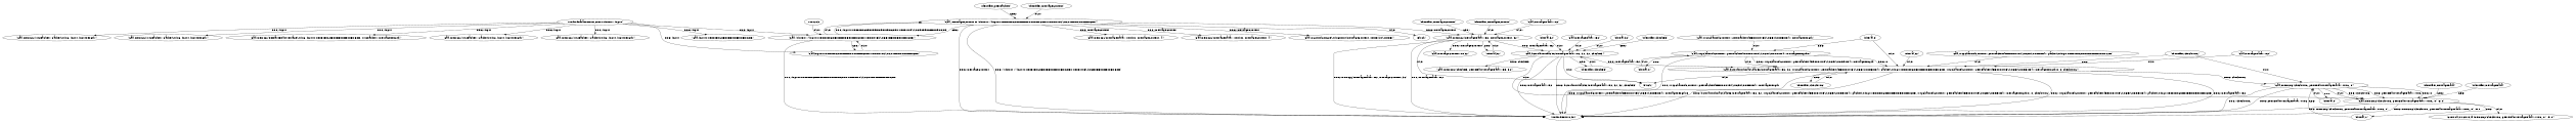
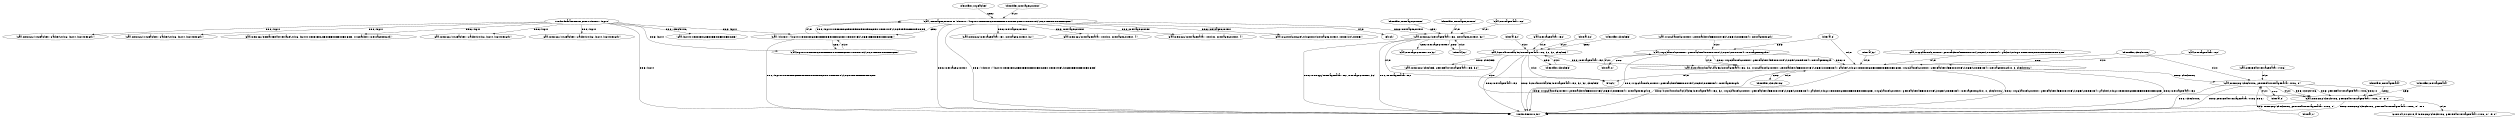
  digraph {
    n1 [label="(Call,memcmp(checkMAC, peerHelloMessageData->MAC, 8))"]
    n2 [label="(Call,memcmp(checkMAC, peerHelloMessageData->MAC, 8) != 0)"]
    n3 [label="(Literal,8)"]
    n4 [label="(MethodReturn,int)"]
    n5 [label="(ControlStructure,if (memcmp(checkMAC, peerHelloMessageData->MAC, 8) != 0))"]
    n6 [label="(Literal,0)"]
    n7 [label="(Call,bctoolbox_hmacSha256(messageData->H2, 32, zrtpChannelContext->peerPackets[HELLO_MESSAGE_STORE_ID]->packetString+ZRTP_PACKET_HEADER_LENGTH, zrtpChannelContext->peerPackets[HELLO_MESSAGE_STORE_ID]->messageLength-8, 8, checkMAC))"]
    n8 [label="(Identifier,checkMAC)"]
    n9 [label="(Block,)"]
    n10 [label="(Call,bctoolbox_sha256(messageData->H2, 32, 32, checkH3))"]
    n11 [label="(Identifier,checkH3)"]
    n12 [label="(Call,memcmp(checkH3, peerHelloMessageData->H3, 32))"]
    n13 [label="(Call,memcpy(messageData->H2, messageContent, 32))"]
    n14 [label="(Call,messageContent +=32)"]
    n15 [label="(Literal,32)"]
    n16 [label="(Call,*messageContent = (uint8_t *)(input+ZRTP_PACKET_HEADER_LENGTH+ZRTP_MESSAGE_HEADER_LENGTH))"]
    n17 [label="(Call,(uint8_t *)(input+ZRTP_PACKET_HEADER_LENGTH+ZRTP_MESSAGE_HEADER_LENGTH))"]
+   n18 [label="(Call,memcpy(messageData->H1, messageContent, 32))"]
    n19 [label="(Call,memcpy(messageData->version, messageContent, 4))"]
    n20 [label="(Call,memcpy(messageData->version, messageContent, 4))"]
    n21 [label="(Call,cryptoAlgoTypeStringToInt(messageContent, ZRTP_SAS_TYPE))"]
    n22 [label="(Block,)"]
    n23 [label="(Call,input+ZRTP_PACKET_HEADER_LENGTH+ZRTP_MESSAGE_HEADER_LENGTH)"]
    n24 [label="(MethodParameterIn,const uint8_t * input)"]
    n25 [label="(Call,input+ZRTP_PACKET_HEADER_LENGTH)"]
    n26 [label="(Call,memcpy(zrtpPacket->packetString, input, inputLength))"]
    n27 [label="(Call,memcpy(zrtpPacket->packetString, input, inputLength))"]
    n28 [label="(Call,memcpy(DHPartHelloMessageString, input+ZRTP_PACKET_HEADER_LENGTH, zrtpPacket->messageLength))"]
    n29 [label="(Call,memcpy(zrtpPacket->packetString, input, inputLength))"]
    n30 [label="(Call,memcpy(zrtpPacket->packetString, input, inputLength))"]
    n31 [label="(Call,zrtpChannelContext->peerPackets[HELLO_MESSAGE_STORE_ID]->messageLength-8)"]
    n32 [label="(Literal,8)"]
    n33 [label="(Literal,32)"]
-   n34 [label="(Identifier,peerPackets)"]
+   n34 [label="(Identifier,zrtpPacket)"]
    n35 [label="(Literal,32)"]
    n36 [label="(Call,messageData->H2)"]
    n37 [label="(Call,zrtpChannelContext->peerPackets[HELLO_MESSAGE_STORE_ID]->messageLength)"]
    n38 [label="(Identifier,messageContent)"]
    n39 [label="(Identifier,messageData)"]
    n40 [label="(Call,zrtpChannelContext->peerPackets[HELLO_MESSAGE_STORE_ID]->packetString+ZRTP_PACKET_HEADER_LENGTH)"]
+   n41 [label="(Call,peerHelloMessageData->MAC)"]
    n42 [label="(Literal,8)"]
    n43 [label="(Identifier,checkMAC)"]
    n44 [label="(Identifier,messageContent)"]
    n45 [label="(Literal,32)"]
    n46 [label="(Identifier,messageContent)"]
    n47 [label="(Identifier,checkH3)"]
    n48 [label="(Call,messageData->H2)"]
    n49 [label="(Identifier,messageData)"]
    n50 [label="(Call,messageData->H2)"]
-   1000203
    n1 -> n2 [label="AST: "]
    n1 -> n2 [label="DDG: checkMAC"]
    n1 -> n2 [label="DDG: peerHelloMessageData->MAC"]
    n1 -> n2 [label="DDG: 8"]
    n1 -> n3 [label="CFG: "]
    n1 -> n4 [label="DDG: checkMAC"]
    n1 -> n4 [label="DDG: peerHelloMessageData->MAC"]
    n2 -> n4 [label="DDG: memcmp(checkMAC, peerHelloMessageData->MAC, 8)"]
    n2 -> n4 [label="DDG: memcmp(checkMAC, peerHelloMessageData->MAC, 8) != 0"]
    n2 -> n5 [label="AST: "]
-   n2 -> n6 [label="CFG: "]
    n3 -> n1 [label="AST: "]
-   n6 -> n1 [label="CFG: "]
+   n6 -> n1 [label="DDG: "]
    n7 -> n1 [label="DDG: checkMAC"]
    n7 -> n4 [label="DDG: bctoolbox_hmacSha256(messageData->H2, 32, zrtpChannelContext->peerPackets[HELLO_MESSAGE_STORE_ID]->packetString+ZRTP_PACKET_HEADER_LENGTH, zrtpChannelContext->peerPackets[HELLO_MESSAGE_STORE_ID]->messageLength-8, 8, checkMAC)"]
    n7 -> n4 [label="DDG: zrtpChannelContext->peerPackets[HELLO_MESSAGE_STORE_ID]->packetString+ZRTP_PACKET_HEADER_LENGTH"]
    n7 -> n4 [label="DDG: messageData->H2"]
    n7 -> n4 [label="DDG: zrtpChannelContext->peerPackets[HELLO_MESSAGE_STORE_ID]->messageLength-8"]
    n7 -> n8 [label="CFG: "]
    n7 -> n9 [label="AST: "]
    n8 -> n7 [label="AST: "]
    n10 -> n2 [label="AST: "]
    n10 -> n4 [label="DDG: messageData->H2"]
    n10 -> n4 [label="DDG: bctoolbox_sha256(messageData->H2, 32, 32, checkH3)"]
    n10 -> n7 [label="DDG: messageData->H2"]
    n10 -> n9 [label="AST: "]
    n10 -> n11 [label="CFG: "]
    n10 -> n12 [label="DDG: checkH3"]
    n11 -> n10 [label="AST: "]
    n13 -> n4 [label="DDG: memcpy(messageData->H2, messageContent, 32)"]
    n13 -> n4 [label="DDG: messageData->H2"]
    n13 -> n9 [label="AST: "]
-   n13 -> n10 [label="DDG: messageData->H2"]
-   n13 -> n14 [label="DDG: messageContent"]
+   n13 -> n14 [label="CFG: messageContent"]
    n13 -> n15 [label="CFG: "]
    n15 -> n13 [label="AST: "]
    n16 -> n4 [label="DDG: messageContent"]
    n16 -> n4 [label="DDG: (uint8_t *)(input+ZRTP_PACKET_HEADER_LENGTH+ZRTP_MESSAGE_HEADER_LENGTH)"]
    n16 -> n13 [label="DDG: messageContent"]
    n16 -> n17 [label="CFG: "]
+   n16 -> n18 [label="DDG: messageContent"]
    n16 -> n19 [label="DDG: messageContent"]
    n16 -> n20 [label="DDG: messageContent"]
    n16 -> n21 [label="DDG: messageContent"]
    n16 -> n22 [label="AST: "]
    n17 -> n4 [label="DDG: input+ZRTP_PACKET_HEADER_LENGTH+ZRTP_MESSAGE_HEADER_LENGTH"]
    n17 -> n16 [label="AST: "]
    n17 -> n16 [label="DDG: input+ZRTP_PACKET_HEADER_LENGTH+ZRTP_MESSAGE_HEADER_LENGTH"]
    n17 -> n23 [label="CFG: "]
    n23 -> n17 [label="AST: "]
+   n24 -> n4 [label="DDG: input"]
    n24 -> n17 [label="DDG: input"]
    n24 -> n23 [label="DDG: input"]
-   n24 -> n25 [label="DDG: input"]
+   n24 -> n25 [label="DDG: checkMAC"]
    n24 -> n26 [label="DDG: input"]
    n24 -> n27 [label="DDG: input"]
    n24 -> n28 [label="DDG: input"]
    n24 -> n29 [label="DDG: input"]
    n24 -> n30 [label="DDG: input"]
    n31 -> n4 [label="DDG: zrtpChannelContext->peerPackets[HELLO_MESSAGE_STORE_ID]->messageLength"]
    n31 -> n7 [label="AST: "]
    n31 -> n7 [label="DDG: zrtpChannelContext->peerPackets[HELLO_MESSAGE_STORE_ID]->messageLength"]
    n31 -> n7 [label="DDG: 8"]
    n31 -> n32 [label="CFG: "]
    n32 -> n31 [label="AST: "]
    n33 -> n7 [label="AST: "]
    n34 -> n16 [label="CFG: "]
    n35 -> n10 [label="AST: "]
    n36 -> n10 [label="AST: "]
    n37 -> n31 [label="AST: "]
    n38 -> n13 [label="CFG: "]
    n39 -> n2 [label="CFG: "]
    n40 -> n7 [label="AST: "]
+   n41 -> n1 [label="AST: "]
    n42 -> n7 [label="AST: "]
    n42 -> n31 [label="CFG: "]
    n43 -> n1 [label="AST: "]
    n43 -> n7 [label="CFG: "]
    n44 -> n16 [label="AST: "]
    n45 -> n10 [label="AST: "]
    n46 -> n13 [label="AST: "]
    n47 -> n10 [label="CFG: "]
    n48 -> n13 [label="AST: "]
    n49 -> n2 [label="CFG: "]
    n50 -> n7 [label="AST: "]
-   1000203 -> n17 [label="AST: "]
  }
